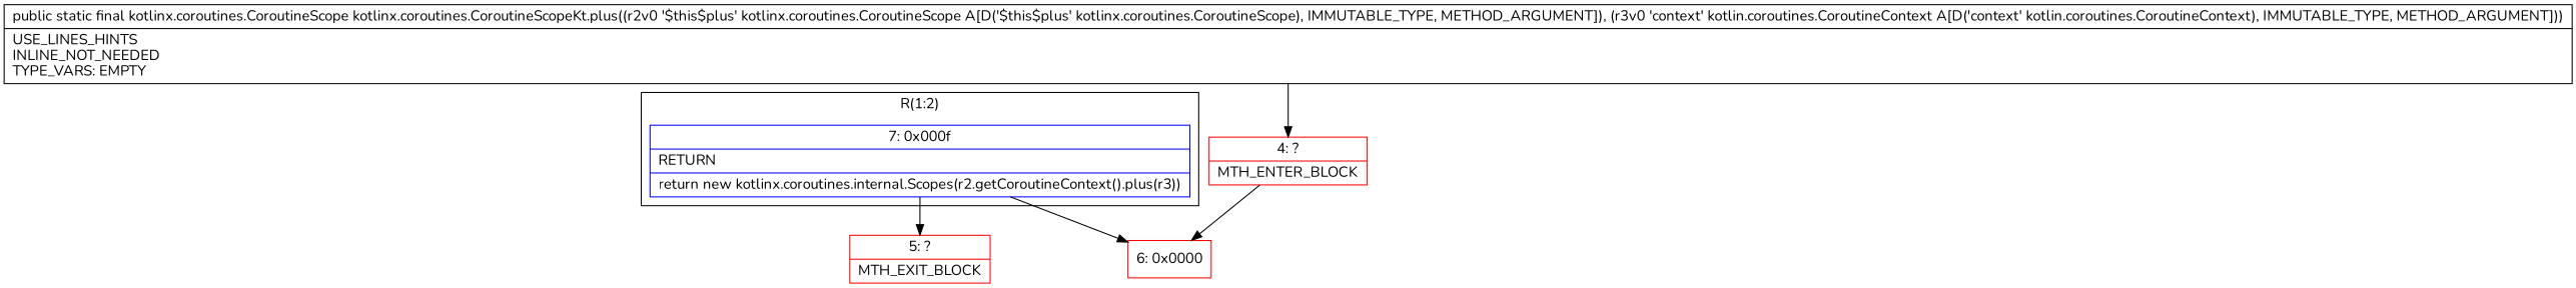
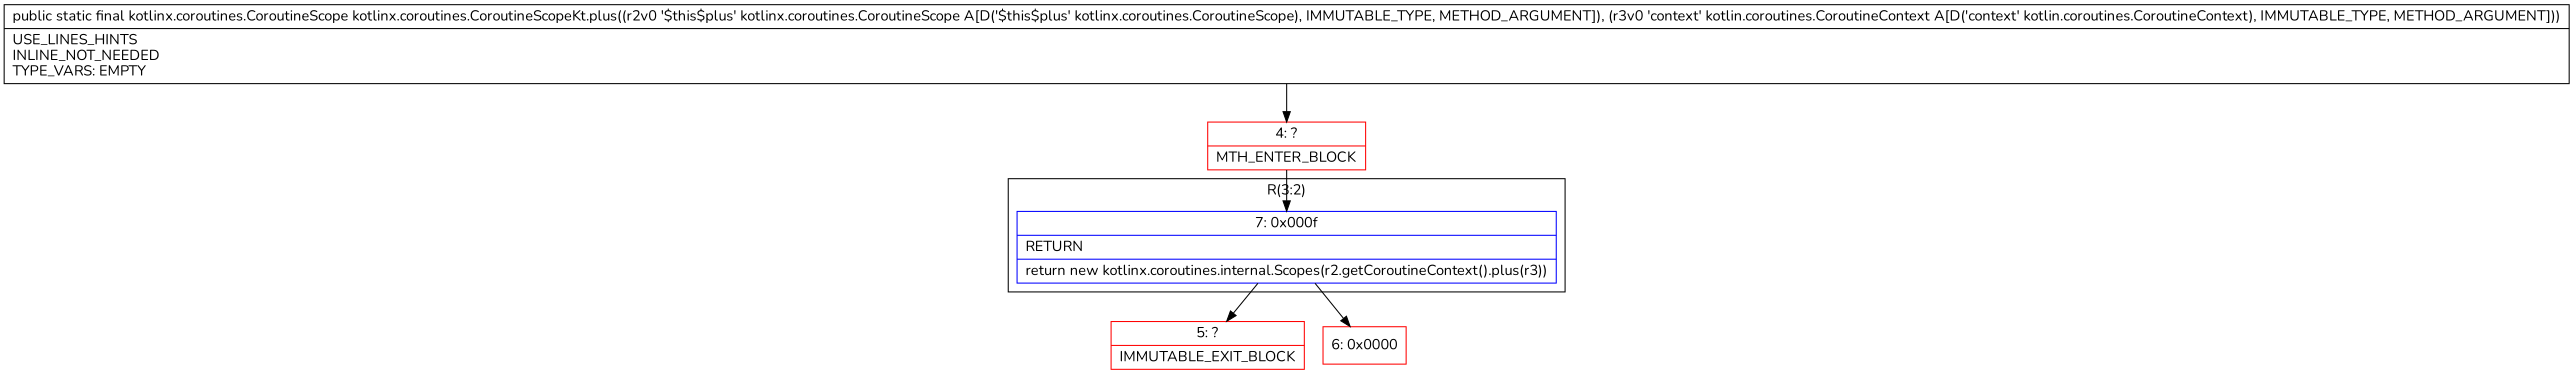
  digraph {
    fontname=Nunito
    node [color=red fontname=Nunito shape=record]
    edge [fontname=Nunito]
    n1 [color=blue label="{7\:\ 0x000f|RETURN\l|return new kotlinx.coroutines.internal.Scopes(r2.getCoroutineContext().plus(r3))\l}"]
-   n2 [label="{5\:\ ?|MTH_EXIT_BLOCK\l}"]
+   n2 [label="{5\:\ ?|IMMUTABLE_EXIT_BLOCK\l}"]
    n3 [label="{6\:\ 0x0000}"]
    n4 [label="{4\:\ ?|MTH_ENTER_BLOCK\l}"]
    n5 [label="{public static final kotlinx.coroutines.CoroutineScope kotlinx.coroutines.CoroutineScopeKt.plus((r2v0 '$this$plus' kotlinx.coroutines.CoroutineScope A[D('$this$plus' kotlinx.coroutines.CoroutineScope), IMMUTABLE_TYPE, METHOD_ARGUMENT]), (r3v0 'context' kotlin.coroutines.CoroutineContext A[D('context' kotlin.coroutines.CoroutineContext), IMMUTABLE_TYPE, METHOD_ARGUMENT]))  | USE_LINES_HINTS\lINLINE_NOT_NEEDED\lTYPE_VARS: EMPTY\l}" color=""]
    subgraph cluster_1 {
-     label="R(1:2)"
+     label="R(3:2)"
      n1
    }
    n1 -> n2
    n1 -> n3
-   n4 -> n3
+   n4 -> n1
    n5 -> n4
  }
